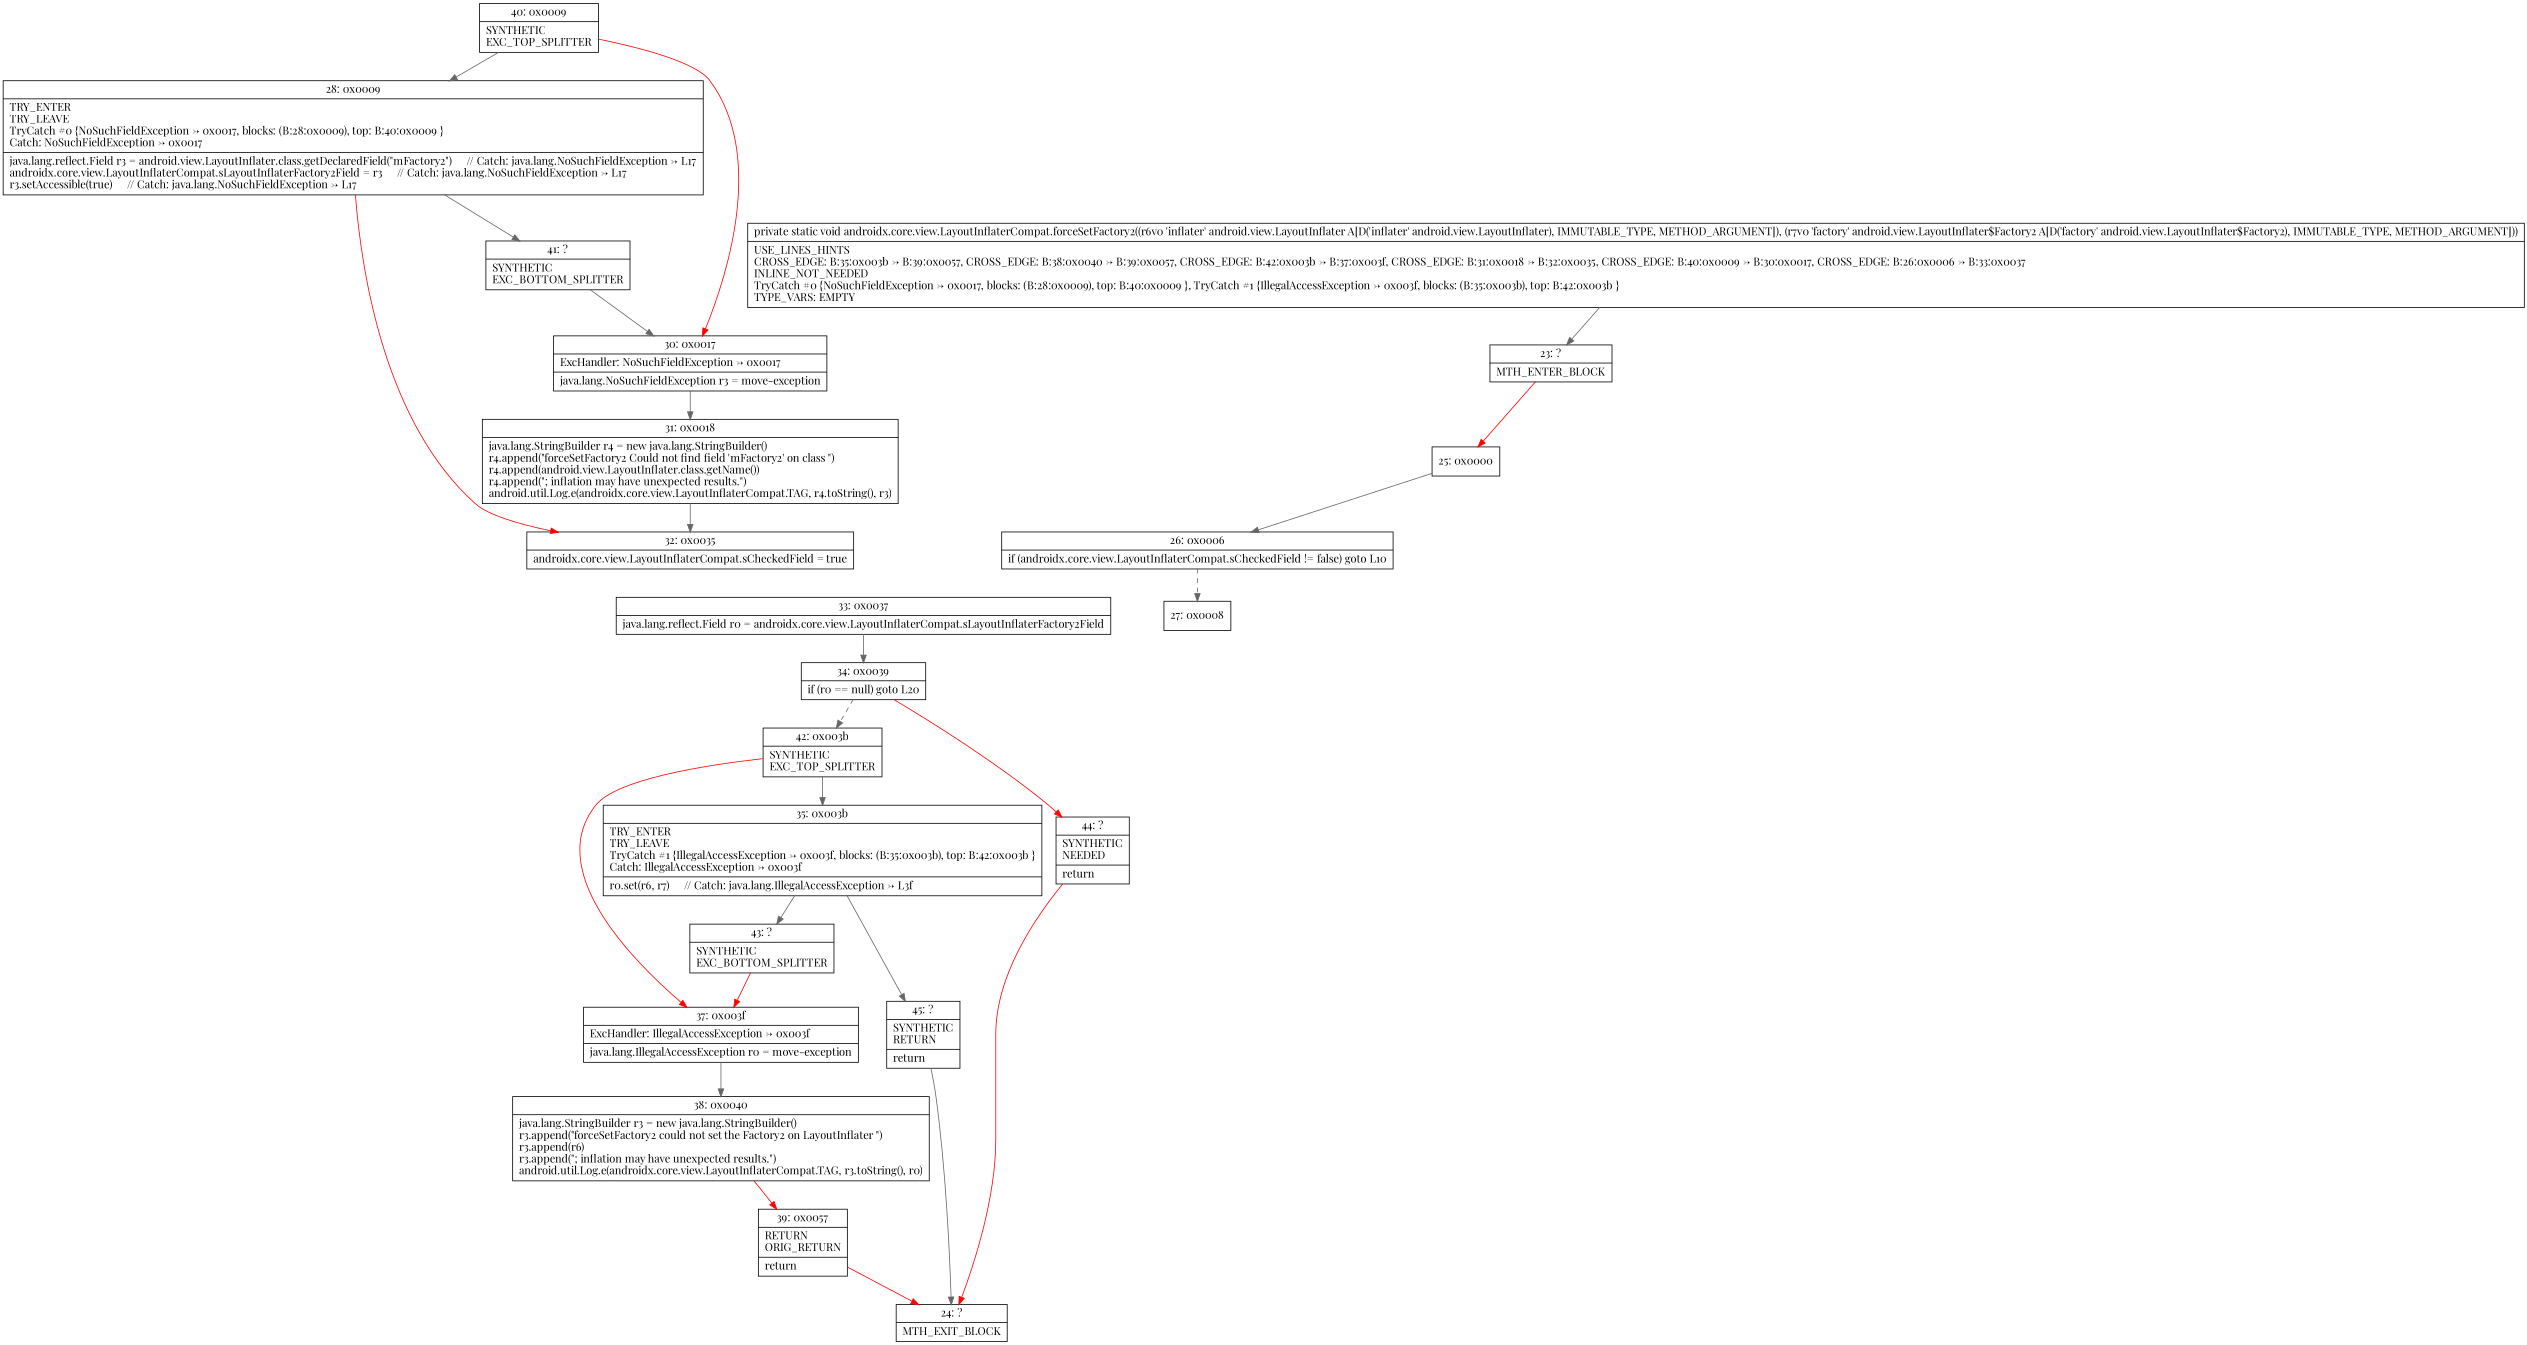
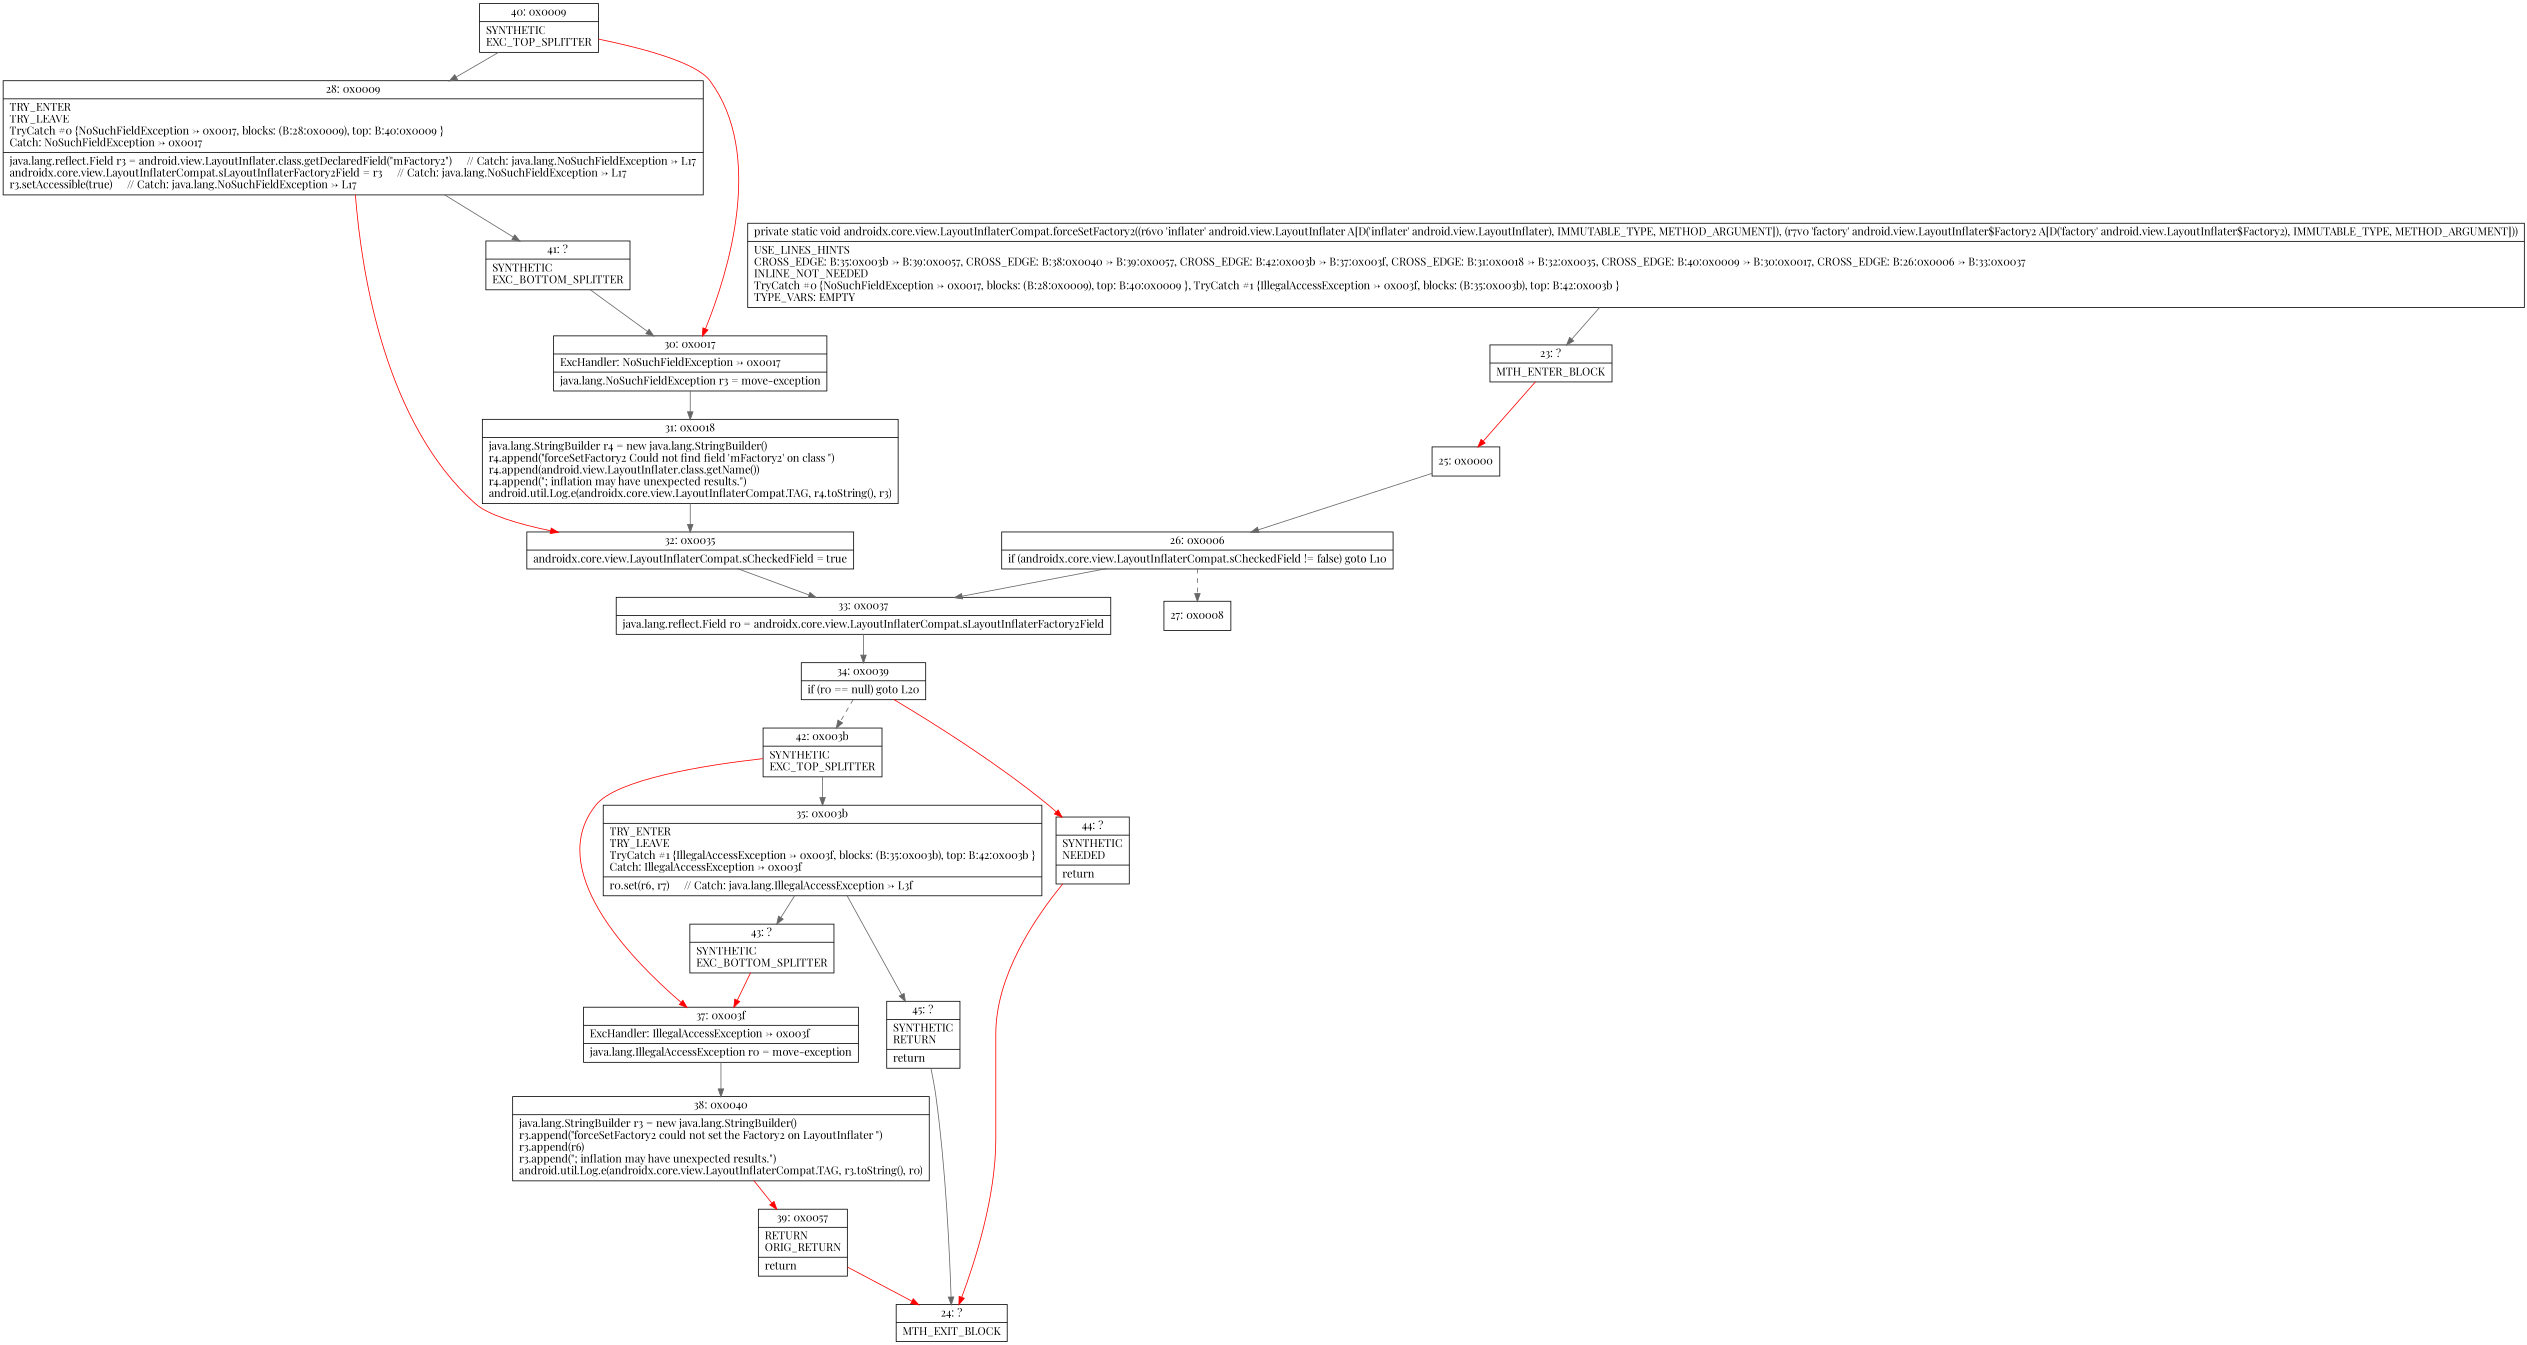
  digraph {
    fontname="Playfair Display"
    node [fontname="Playfair Display" shape=record]
    edge [color=gray40 fontname="Playfair Display"]
    n1 [label="{23\:\ ?|MTH_ENTER_BLOCK\l}"]
    n2 [label="{25\:\ 0x0000}"]
    n3 [label="{26\:\ 0x0006|if (androidx.core.view.LayoutInflaterCompat.sCheckedField != false) goto L10\l}"]
    n4 [label="{27\:\ 0x0008}"]
    n5 [label="{33\:\ 0x0037|java.lang.reflect.Field r0 = androidx.core.view.LayoutInflaterCompat.sLayoutInflaterFactory2Field\l}"]
    n6 [label="{34\:\ 0x0039|if (r0 == null) goto L20\l}"]
    n7 [label="{40\:\ 0x0009|SYNTHETIC\lEXC_TOP_SPLITTER\l}"]
    n8 [label="{28\:\ 0x0009|TRY_ENTER\lTRY_LEAVE\lTryCatch #0 \{NoSuchFieldException \-\> 0x0017, blocks: (B:28:0x0009), top: B:40:0x0009 \}\lCatch: NoSuchFieldException \-\> 0x0017\l|java.lang.reflect.Field r3 = android.view.LayoutInflater.class.getDeclaredField(\"mFactory2\")     \/\/ Catch: java.lang.NoSuchFieldException \-\> L17\landroidx.core.view.LayoutInflaterCompat.sLayoutInflaterFactory2Field = r3     \/\/ Catch: java.lang.NoSuchFieldException \-\> L17\lr3.setAccessible(true)     \/\/ Catch: java.lang.NoSuchFieldException \-\> L17\l}"]
    n9 [label="{30\:\ 0x0017|ExcHandler: NoSuchFieldException \-\> 0x0017\l|java.lang.NoSuchFieldException r3 = move\-exception\l}"]
    n10 [label="{32\:\ 0x0035|androidx.core.view.LayoutInflaterCompat.sCheckedField = true\l}"]
    n11 [label="{41\:\ ?|SYNTHETIC\lEXC_BOTTOM_SPLITTER\l}"]
    n12 [label="{31\:\ 0x0018|java.lang.StringBuilder r4 = new java.lang.StringBuilder()\lr4.append(\"forceSetFactory2 Could not find field 'mFactory2' on class \")\lr4.append(android.view.LayoutInflater.class.getName())\lr4.append(\"; inflation may have unexpected results.\")\landroid.util.Log.e(androidx.core.view.LayoutInflaterCompat.TAG, r4.toString(), r3)\l}"]
    n13 [label="{42\:\ 0x003b|SYNTHETIC\lEXC_TOP_SPLITTER\l}"]
    n14 [label="{44\:\ ?|SYNTHETIC\lNEEDED\l|return\l}"]
    n15 [label="{35\:\ 0x003b|TRY_ENTER\lTRY_LEAVE\lTryCatch #1 \{IllegalAccessException \-\> 0x003f, blocks: (B:35:0x003b), top: B:42:0x003b \}\lCatch: IllegalAccessException \-\> 0x003f\l|r0.set(r6, r7)     \/\/ Catch: java.lang.IllegalAccessException \-\> L3f\l}"]
    n16 [label="{37\:\ 0x003f|ExcHandler: IllegalAccessException \-\> 0x003f\l|java.lang.IllegalAccessException r0 = move\-exception\l}"]
    n17 [label="{24\:\ ?|MTH_EXIT_BLOCK\l}"]
    n18 [label="{43\:\ ?|SYNTHETIC\lEXC_BOTTOM_SPLITTER\l}"]
    n19 [label="{45\:\ ?|SYNTHETIC\lRETURN\l|return\l}"]
    n20 [label="{38\:\ 0x0040|java.lang.StringBuilder r3 = new java.lang.StringBuilder()\lr3.append(\"forceSetFactory2 could not set the Factory2 on LayoutInflater \")\lr3.append(r6)\lr3.append(\"; inflation may have unexpected results.\")\landroid.util.Log.e(androidx.core.view.LayoutInflaterCompat.TAG, r3.toString(), r0)\l}"]
    n21 [label="{39\:\ 0x0057|RETURN\lORIG_RETURN\l|return\l}"]
    n22 [label="{private static void androidx.core.view.LayoutInflaterCompat.forceSetFactory2((r6v0 'inflater' android.view.LayoutInflater A[D('inflater' android.view.LayoutInflater), IMMUTABLE_TYPE, METHOD_ARGUMENT]), (r7v0 'factory' android.view.LayoutInflater$Factory2 A[D('factory' android.view.LayoutInflater$Factory2), IMMUTABLE_TYPE, METHOD_ARGUMENT]))  | USE_LINES_HINTS\lCROSS_EDGE: B:35:0x003b \-\> B:39:0x0057, CROSS_EDGE: B:38:0x0040 \-\> B:39:0x0057, CROSS_EDGE: B:42:0x003b \-\> B:37:0x003f, CROSS_EDGE: B:31:0x0018 \-\> B:32:0x0035, CROSS_EDGE: B:40:0x0009 \-\> B:30:0x0017, CROSS_EDGE: B:26:0x0006 \-\> B:33:0x0037\lINLINE_NOT_NEEDED\lTryCatch #0 \{NoSuchFieldException \-\> 0x0017, blocks: (B:28:0x0009), top: B:40:0x0009 \}, TryCatch #1 \{IllegalAccessException \-\> 0x003f, blocks: (B:35:0x003b), top: B:42:0x003b \}\lTYPE_VARS: EMPTY\l}"]
    n1 -> n2 [color=red]
    n2 -> n3
    n3 -> n4 [style=dashed]
+   n3 -> n5
    n5 -> n6
    n6 -> n13 [style=dashed]
    n6 -> n14 [color=red]
    n7 -> n8
    n7 -> n9 [color=red]
    n8 -> n10 [color=red]
    n8 -> n11
    n9 -> n12
+   n10 -> n5
    n11 -> n9
    n12 -> n10
    n13 -> n15
    n13 -> n16 [color=red]
    n14 -> n17 [color=red]
    n15 -> n18
    n15 -> n19
    n16 -> n20
    n18 -> n16 [color=red]
    n19 -> n17
    n20 -> n21 [color=red]
    n21 -> n17 [color=red]
    n22 -> n1
  }
